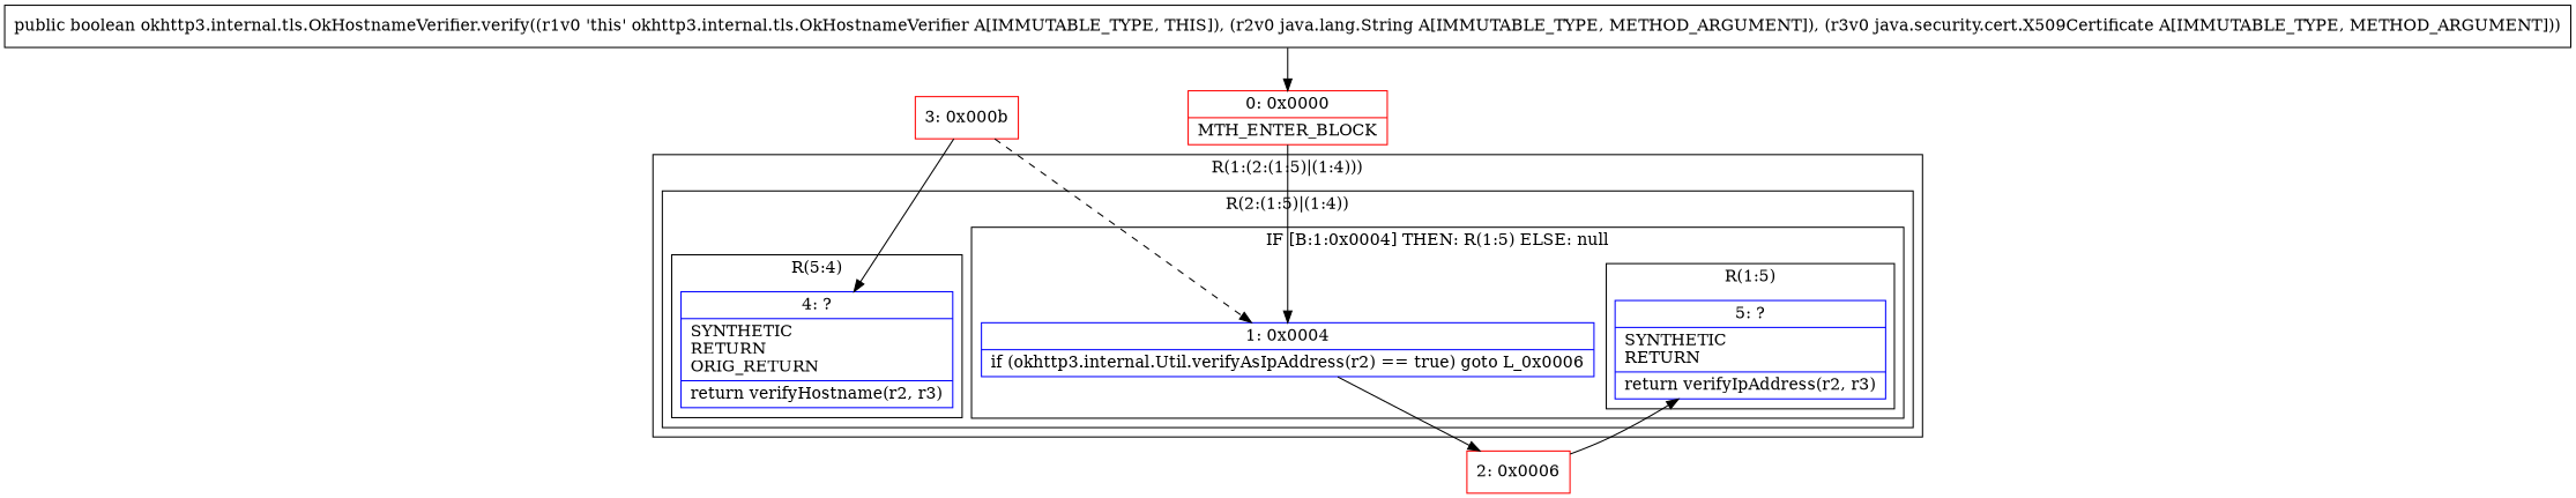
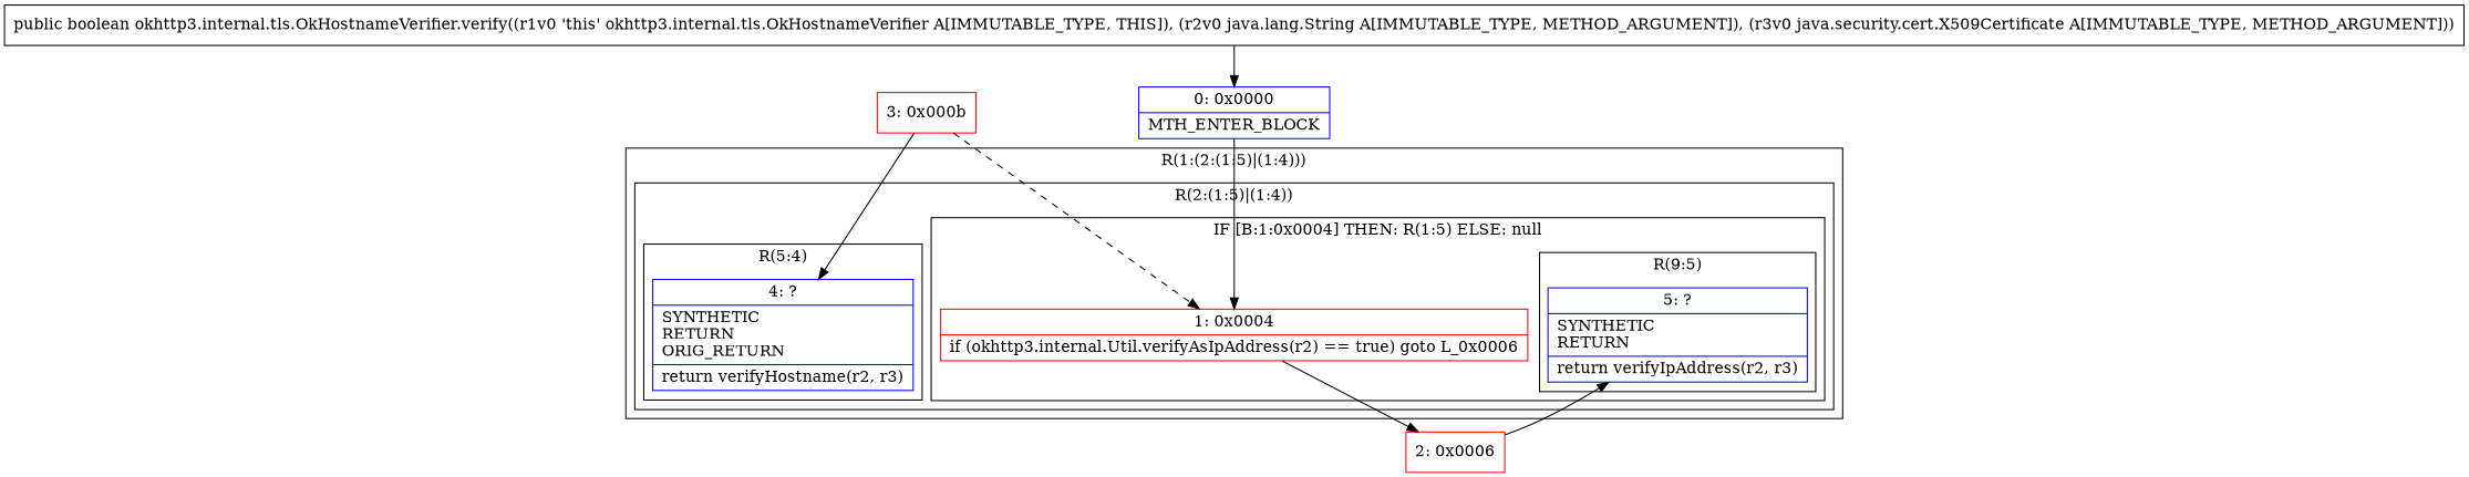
  digraph {
    node [color=blue shape=record]
    n1 [label="{5\:\ ?|SYNTHETIC\lRETURN\l|return verifyIpAddress(r2, r3)\l}"]
-   n2 [label="{1\:\ 0x0004|if (okhttp3.internal.Util.verifyAsIpAddress(r2) == true) goto L_0x0006\l}"]
+   n2 [color=red label="{1\:\ 0x0004|if (okhttp3.internal.Util.verifyAsIpAddress(r2) == true) goto L_0x0006\l}"]
    n3 [label="{4\:\ ?|SYNTHETIC\lRETURN\lORIG_RETURN\l|return verifyHostname(r2, r3)\l}"]
    n4 [color=red label="{2\:\ 0x0006}"]
    n5 [color=red label="{3\:\ 0x000b}"]
-   n6 [color=red label="{0\:\ 0x0000|MTH_ENTER_BLOCK\l}"]
+   n6 [label="{0\:\ 0x0000|MTH_ENTER_BLOCK\l}"]
    n7 [label="{public boolean okhttp3.internal.tls.OkHostnameVerifier.verify((r1v0 'this' okhttp3.internal.tls.OkHostnameVerifier A[IMMUTABLE_TYPE, THIS]), (r2v0 java.lang.String A[IMMUTABLE_TYPE, METHOD_ARGUMENT]), (r3v0 java.security.cert.X509Certificate A[IMMUTABLE_TYPE, METHOD_ARGUMENT])) }" color=""]
    subgraph cluster_1 {
      label="R(1:(2:(1:5)|(1:4)))"
      subgraph cluster_2 {
        label="R(2:(1:5)|(1:4))"
        subgraph cluster_3 {
          label="IF [B:1:0x0004] THEN: R(1:5) ELSE: null"
          n2
          subgraph cluster_4 {
-           label="R(1:5)"
+           label="R(9:5)"
            n1
          }
        }
        subgraph cluster_5 {
          label="R(5:4)"
          n3
        }
      }
    }
    n2 -> n4
    n4 -> n1
    n5 -> n2 [style=dashed]
    n5 -> n3
    n6 -> n2
    n7 -> n6
  }
